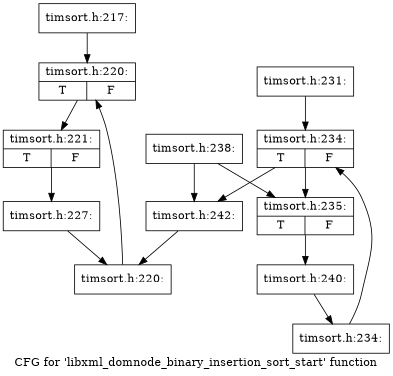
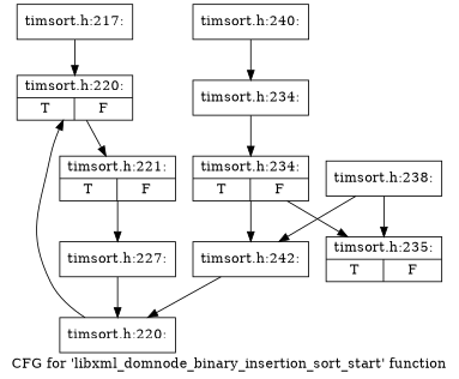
  digraph {
    label="CFG for 'libxml_domnode_binary_insertion_sort_start' function"
    node [shape=record]
    n1 [label="{timsort.h:217:}"]
    n2 [label="{timsort.h:220:|{<s0>T|<s1>F}}"]
    n3 [label="{timsort.h:221:|{<s0>T|<s1>F}}"]
    n4 [label="{timsort.h:227:}"]
    n5 [label="{timsort.h:220:}"]
-   n6 [label="{timsort.h:231:}"]
    n7 [label="{timsort.h:234:|{<s0>T|<s1>F}}"]
    n8 [label="{timsort.h:235:|{<s0>T|<s1>F}}"]
    n9 [label="{timsort.h:242:}"]
    n10 [label="{timsort.h:240:}"]
    n11 [label="{timsort.h:238:}"]
    n12 [label="{timsort.h:234:}"]
    n1 -> n2
    n2 -> n3
    n3 -> n4
    n4 -> n5
    n5 -> n2
-   n6 -> n7
    n7 -> n8
    n7 -> n9
-   n8 -> n10
    n9 -> n5
    n10 -> n12
    n11 -> n8
    n11 -> n9
    n12 -> n7
  }
